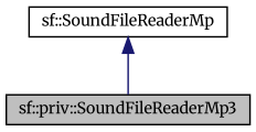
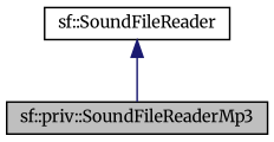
  digraph {
    fontname=Merriweather
    node [color=black fontname=Merriweather fontsize=10 shape=record style=filled]
    n1 [fillcolor=grey75 fontcolor=black height=0.2 label="sf::priv::SoundFileReaderMp3" width=0.4]
-   n2 [fillcolor=white height=0.2 label="sf::SoundFileReaderMp" width=0.4]
+   n2 [fillcolor=white height=0.2 label="sf::SoundFileReader" width=0.4]
    n2 -> n1 [color=midnightblue dir=back fontname=Merriweather fontsize=10 labelfontname=Helvetica labelfontsize=10 style=solid]
  }
